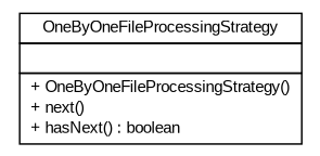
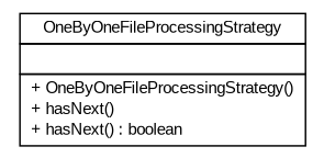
  digraph {
    nodesep=0.25
    ranksep=0.5
    rankdir=LR
-   n1 [fontcolor=black fontname=arial fontsize=10.0 label=<<table title="com.github.mkolisnyk.muto.generator.filestrategies.OneByOneFileProcessingStrategy" border="0" cellborder="1" cellspacing="0" cellpadding="2" port="p" href="./OneByOneFileProcessingStrategy.html"> 		<tr><td><table border="0" cellspacing="0" cellpadding="1"> <tr><td align="center" balign="center"> OneByOneFileProcessingStrategy </td></tr> 		</table></td></tr> 		<tr><td><table border="0" cellspacing="0" cellpadding="1"> <tr><td align="left" balign="left">  </td></tr> 		</table></td></tr> 		<tr><td><table border="0" cellspacing="0" cellpadding="1"> <tr><td align="left" balign="left"> + OneByOneFileProcessingStrategy() </td></tr> <tr><td align="left" balign="left"> + next() </td></tr> <tr><td align="left" balign="left"> + hasNext() : boolean </td></tr> 		</table></td></tr> 		</table>> shape=plaintext]
+   n1 [fontcolor=black fontname=arial fontsize=10.0 label=<<table title="com.github.mkolisnyk.muto.generator.filestrategies.OneByOneFileProcessingStrategy" border="0" cellborder="1" cellspacing="0" cellpadding="2" port="p" href="./OneByOneFileProcessingStrategy.html"> 		<tr><td><table border="0" cellspacing="0" cellpadding="1"> <tr><td align="center" balign="center"> OneByOneFileProcessingStrategy </td></tr> 		</table></td></tr> 		<tr><td><table border="0" cellspacing="0" cellpadding="1"> <tr><td align="left" balign="left">  </td></tr> 		</table></td></tr> 		<tr><td><table border="0" cellspacing="0" cellpadding="1"> <tr><td align="left" balign="left"> + OneByOneFileProcessingStrategy() </td></tr> <tr><td align="left" balign="left"> + hasNext() </td></tr> <tr><td align="left" balign="left"> + hasNext() : boolean </td></tr> 		</table></td></tr> 		</table>> shape=plaintext]
  }
